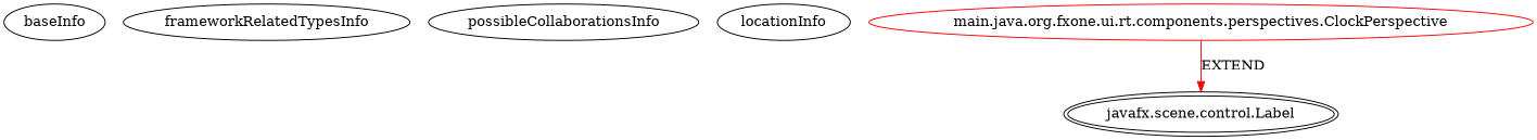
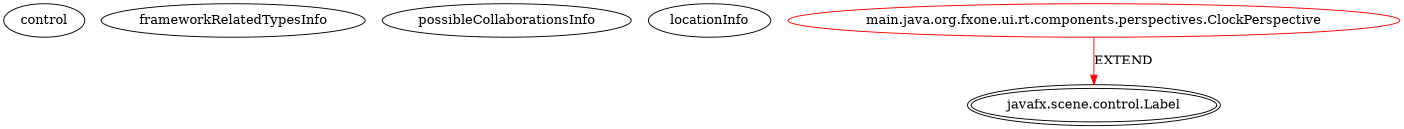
  digraph {
-   baseInfo [category=extension_graph graphId=1919 isAnonymous=false possibleRelation=false]
+   baseInfo [category=extension_graph graphId=1919 isAnonymous=false possibleRelation=false label=control]
    frameworkRelatedTypesInfo [0="javafx.scene.control.Label"]
    possibleCollaborationsInfo
    locationInfo [contextSignature=ClockPerspective filePath="/atsticks-FXOne/FXOne-master/org.fxone/fxone-ui/src/main/java/org/fxone/ui/rt/components/perspectives/ClockPerspective.java" graphId=1919 projectName="atsticks-FXOne"]
    n5 [color=red isFrameworkType=false label="main.java.org.fxone.ui.rt.components.perspectives.ClockPerspective" vertexType=ROOT_CLIENT_CLASS_DECLARATION]
    n6 [isFrameworkType=true label="javafx.scene.control.Label" peripheries=2 vertexType=FRAMEWORK_CLASS_TYPE]
    n5 -> n6 [color=red label=EXTEND]
  }
